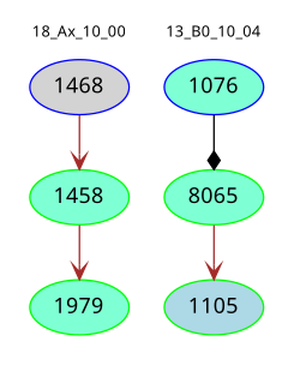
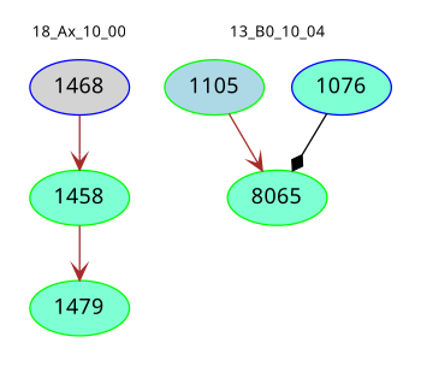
  digraph {
    fontname="Noto Sans"
    node [color=green fillcolor=aquamarine fontname="Noto Sans" style=filled]
    edge [arrowhead=vee color=brown fontname="Noto Sans"]
    n1 [color=blue fillcolor=lightgrey label=1468]
    n2 [label=1458]
-   n3 [label=1979]
+   n3 [label=1479]
    n4 [color=blue label=1076]
    n5 [label=8065]
    n6 [fillcolor=lightblue label=1105]
    subgraph cluster_1 {
      color=white
      fontsize=10
      label="18_Ax_10_00"
      n1
      n2
      n3
    }
    subgraph cluster_2 {
      color=white
      fontsize=10
      label="13_B0_10_04"
      n4
      n5
      n6
    }
    n1 -> n2
    n2 -> n3
    n4 -> n5 [arrowhead=diamond color=black]
-   n5 -> n6
+   n6 -> n5
  }
